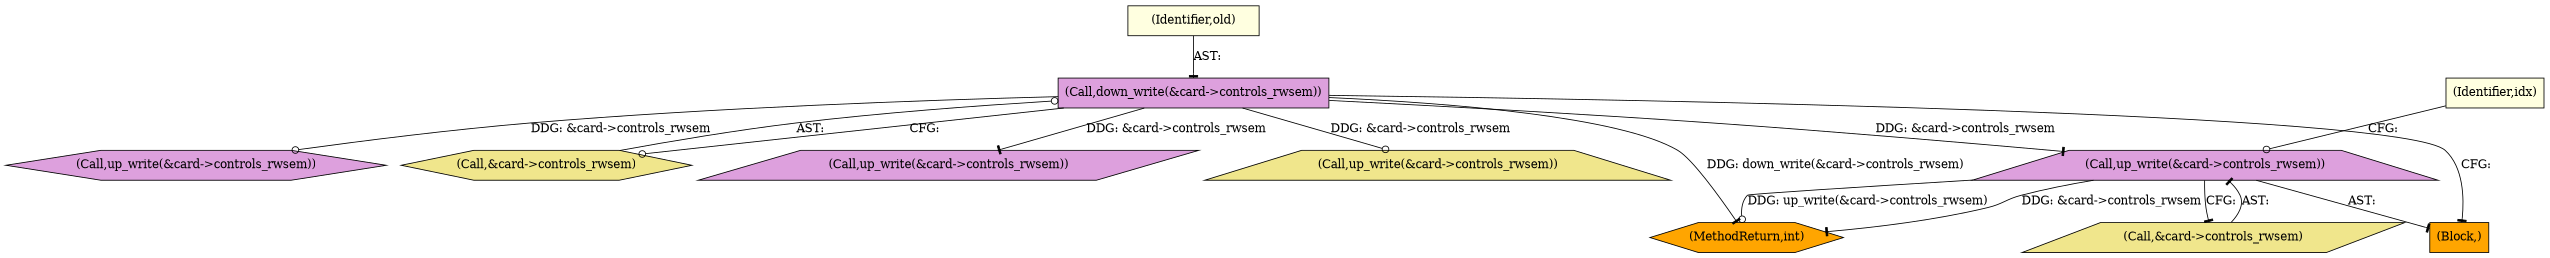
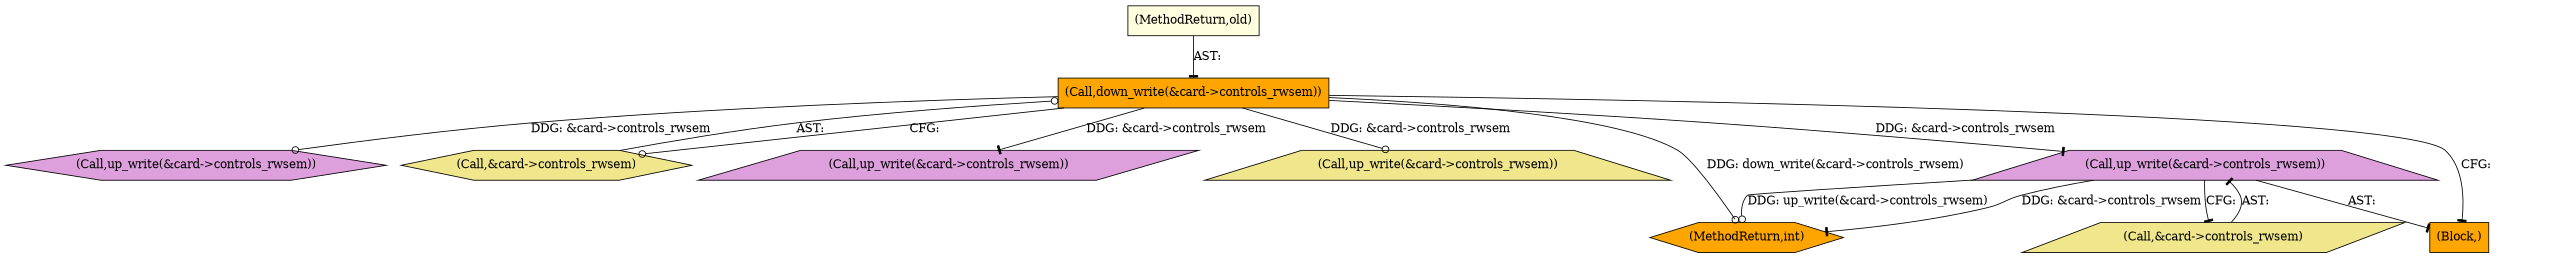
  digraph {
    node [fillcolor=plum shape=box style=filled]
    edge [arrowhead=tee]
    n1 [label="(Call,up_write(&card->controls_rwsem))" shape=trapezium]
    n2 [fillcolor=orange label="(Block,)"]
    n3 [fillcolor=khaki label="(Call,&card->controls_rwsem)" shape=parallelogram]
    n4 [fillcolor=orange label="(MethodReturn,int)" shape=hexagon]
-   n5 [label="(Call,down_write(&card->controls_rwsem))"]
+   n5 [fillcolor=orange label="(Call,down_write(&card->controls_rwsem))"]
    n6 [label="(Call,up_write(&card->controls_rwsem))" shape=hexagon]
    n7 [fillcolor=khaki label="(Call,&card->controls_rwsem)" shape=hexagon]
    n8 [label="(Call,up_write(&card->controls_rwsem))" shape=parallelogram]
    n9 [fillcolor=khaki label="(Call,up_write(&card->controls_rwsem))" shape=trapezium]
-   n10 [fillcolor=lightyellow label="(Identifier,old)"]
-   n11 [fillcolor=lightyellow label="(Identifier,idx)"]
+   n10 [fillcolor=lightyellow label="(MethodReturn,old)"]
    n1 -> n2 [label="AST: "]
    n1 -> n3 [label="CFG: "]
    n1 -> n4 [arrowhead=odot label="DDG: up_write(&card->controls_rwsem)"]
    n1 -> n4 [label="DDG: &card->controls_rwsem"]
    n3 -> n1 [label="AST: "]
    n5 -> n1 [label="DDG: &card->controls_rwsem"]
    n5 -> n2 [label="CFG: "]
-   n5 -> n4 [label="DDG: down_write(&card->controls_rwsem)"]
+   n5 -> n4 [arrowhead=odot label="DDG: down_write(&card->controls_rwsem)"]
    n5 -> n6 [arrowhead=odot label="DDG: &card->controls_rwsem"]
    n5 -> n7 [arrowhead=odot label="CFG: "]
    n5 -> n8 [label="DDG: &card->controls_rwsem"]
    n5 -> n9 [arrowhead=odot label="DDG: &card->controls_rwsem"]
    n7 -> n5 [arrowhead=odot label="AST: "]
    n10 -> n5 [label="AST: "]
-   n11 -> n1 [arrowhead=odot label="CFG: "]
  }
